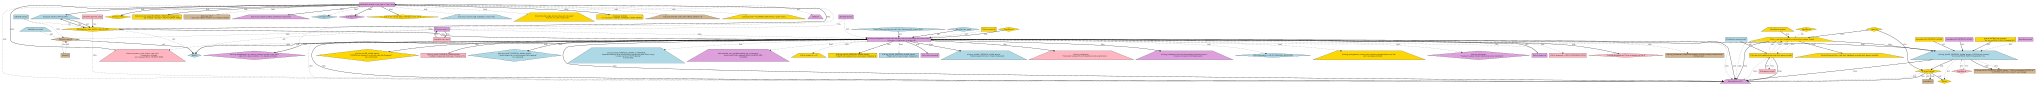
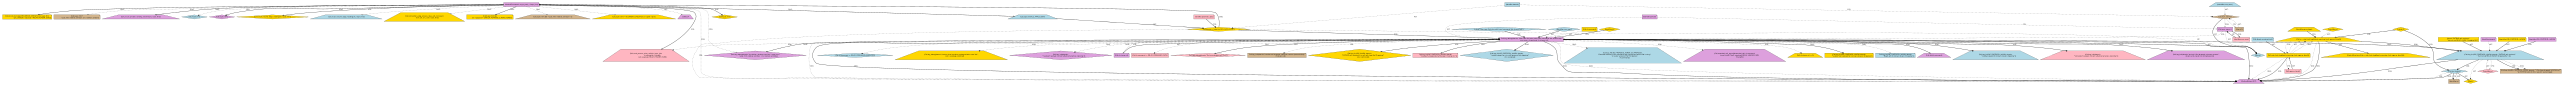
  digraph {
    fontname=Nunito
    node [fillcolor=gold fontname=Nunito shape=note style=filled]
    edge [arrowhead=diamond fontname=Nunito style=bold]
-   n1 [label="(Call,tor_free(m))" shape=diamond]
+   n1 [fillcolor=lightblue label="(Call,tor_free(m))" shape=diamond]
    n2 [fillcolor=tan label="(Identifier,m)"]
    n3 [fillcolor=plum label="(MethodReturn,RET)" shape=trapezium]
    n4 [label="(Block,)" shape=diamond]
    n5 [fillcolor=lightblue label="(Call,log_fn(LOG_PROTOCOL_WARN, domain, \"EXTEND cell received, \"\n                   \"but not via RELAY_EARLY. Dropping.%s\", m))" shape=trapezium]
    n6 [fillcolor=lightpink label="(Identifier,m)" shape=diamond]
    n7 [fillcolor=tan label="(Call,log_fn(LOG_PROTOCOL_WARN, domain, \"  (We have dropped %.02f%% of \"\n                   \"all EXTEND cells for this reason)\", percentage))"]
    n8 [fillcolor=plum label="(Call,log_debug(domain, \"Now seen %d relay cells here (command %d, stream %d).\",\n            num_seen, rh.command, rh.stream_id))"]
    n9 [fillcolor=lightblue label="(Call,log_fn(LOG_PROTOCOL_WARN, LD_PROTOCOL,\n         \"Received unknown relay command %d. Perhaps the other side is using \"\n         \"a newer version of Tor? Dropping.\",\n         rh.command))" shape=trapezium]
    n10 [fillcolor=plum label="(Call,extended_cell_parse(&extended_cell, rh.command,\n                        (const uint8_t*)cell->payload+RELAY_HEADER_SIZE,\n                        rh.length))" shape=trapezium]
    n11 [label="(Call,rh.stream_id == 0)" shape=trapezium]
    n12 [label="(Call,log_fn(LOG_PROTOCOL_WARN, domain,\n               \"'extend' cell received for non-zero stream. Dropping.\"))"]
    n13 [fillcolor=lightblue label="(Call,log_fn(LOG_PROTOCOL_WARN, domain,\n                \"Begin cell for known stream. Dropping.\"))"]
-   n14 [fillcolor=plum label="(Call,(int)rh.command)"]
+   n14 [fillcolor=plum label="(Call,(int)rh.command)" shape=trapezium]
    n15 [fillcolor=lightblue label="(Call,log_fn(LOG_PROTOCOL_WARN, domain,\n               \"resolve request for known stream; dropping.\"))" shape=trapezium]
    n16 [fillcolor=lightpink label="(Call,log_info(domain,\n               \"'connected' received, no conn attached anymore. Ignoring.\"))" shape=trapezium]
    n17 [fillcolor=plum label="(Call,log_info(domain,\"end cell (%s) dropped, unknown stream.\",\n                 stream_end_reason_to_string(reason)))" shape=trapezium]
    n18 [fillcolor=lightblue label="(Call,rh.command == RELAY_COMMAND_BEGIN_DIR)" shape=diamond]
    n19 [label="(Call,log_debug(domain,\"stream-level sendme, packagewindow now %d.\",\n                conn->package_window))" shape=trapezium]
    n20 [fillcolor=plum label="(Call,log_info(domain,\n               \"'resolved' received, no conn attached anymore. Ignoring.\"))" shape=diamond]
    n21 [fillcolor=plum label="(Call,rh.stream_id)"]
    n22 [fillcolor=lightpink label="(Call,rh.command == RELAY_COMMAND_DATA)"]
    n23 [fillcolor=lightpink label="(Call,log_debug(domain,\"Got an extended cell! Yay.\"))" shape=diamond]
    n24 [fillcolor=tan label="(Call,log_info(domain,\"sendme cell dropped, unknown stream (streamid %d).\",\n                 rh.stream_id))"]
    n25 [fillcolor=plum label="(Call,log_debug(domain,\"circ deliver_window now %d.\", layer_hint ?\n                layer_hint->deliver_window : circ->deliver_window))" shape=diamond]
    n26 [label="(Call,log_fn(LOG_WARN, domain,\n                 \"EXTEND cell received, in a cell with type %d! Dropping.\",\n                 cell->command))" shape=diamond]
    n27 [fillcolor=lightpink label="(Call,log_fn(LOG_PROTOCOL_WARN, domain,\n               \"'resolved' unsupported while open. Closing circ.\"))"]
    n28 [fillcolor=lightpink label="(Call,rend_process_relay_cell(circ, layer_hint,\n                              rh.command, rh.length,\n                              cell->payload+RELAY_HEADER_SIZE))" shape=trapezium]
    n29 [fillcolor=lightblue label="(Block,)" shape=diamond]
    n30 [fillcolor=lightblue label="(Call,log_fn(LOG_PROTOCOL_WARN, domain,\n               \"resolve request on circ with purpose %d; dropping\",\n               circ->purpose))" shape=diamond]
    n31 [label="(Call,domain = layer_hint?LD_APP:LD_EXIT)" shape=diamond]
    n32 [fillcolor=lightblue label="(Call,layer_hint?LD_APP:LD_EXIT)" shape=trapezium]
    n33 [fillcolor=plum label="(MethodParameterIn,crypt_path_t *layer_hint)"]
    n34 [label="(Call,!layer_hint)" shape=diamond]
    n35 [label="(Call,circuit_truncated(TO_ORIGIN_CIRCUIT(circ), layer_hint,\n                        get_uint8(cell->payload + RELAY_HEADER_SIZE)))"]
    n36 [fillcolor=tan label="(Call,layer_hint ?\n                layer_hint->deliver_window : circ->deliver_window)"]
    n37 [fillcolor=plum label="(Call,circuit_consider_sending_sendme(circ, layer_hint))" shape=trapezium]
    n38 [fillcolor=lightblue label="(Call,!layer_hint)" shape=diamond]
    n39 [fillcolor=plum label="(Call,!layer_hint)" shape=diamond]
    n40 [label="(Call,circuit_resume_edge_reading(circ, layer_hint))" shape=diamond]
    n41 [fillcolor=lightblue label="(Call,circuit_resume_edge_reading(circ, layer_hint))" shape=trapezium]
    n42 [label="(Call,connection_edge_process_relay_cell_not_open(\n               &rh, cell, circ, conn, layer_hint))" shape=trapezium]
    n43 [label="(Call,layer_hint &&\n          circ->purpose != CIRCUIT_PURPOSE_S_REND_JOINED)"]
    n44 [fillcolor=tan label="(Call,layer_hint && --layer_hint->deliver_window < 0)" shape=trapezium]
    n45 [label="(Call,layer_hint != TO_ORIGIN_CIRCUIT(circ)->cpath->prev)" shape=trapezium]
    1000114 [fillcolor=plum shape=trapezium]
    n47 [fillcolor=plum label="(Call,num_seen++)"]
    n48 [fillcolor=lightpink label="(Identifier,num_seen)"]
    n49 [fillcolor=tan label="(Call,num_seen=0)" shape=diamond]
    n50 [fillcolor=tan label="(Literal,0)"]
    n51 [label="(Call,m = rate_limit_log(&early_warning_limit, approx_time()))" shape=trapezium]
    n52 [label="(Call,rate_limit_log(&early_warning_limit, approx_time()))"]
    n53 [label="(ControlStructure,if ((m = rate_limit_log(&early_warning_limit, approx_time()))))" shape=trapezium]
    n54 [fillcolor=lightpink label="(Call,approx_time())"]
    n55 [label="(Literal,0)" shape=diamond]
    n56 [label="(Literal,\"EXTEND cell received, \"\n                   \"but not via RELAY_EARLY. Dropping.%s\")"]
    n57 [fillcolor=plum label="(Identifier,domain)"]
    n58 [label="(Identifier,percentage)" shape=trapezium]
    n59 [fillcolor=lightblue label="(Literal,\"Now seen %d relay cells here (command %d, stream %d).\")" shape=diamond]
    n60 [label="(Identifier,m)" shape=diamond]
    n61 [fillcolor=lightblue label="(Identifier,domain)"]
    n62 [fillcolor=lightblue label="(Identifier,num_seen)" shape=diamond]
    n63 [fillcolor=plum label="(Identifier,domain)"]
    n64 [label="(Identifier,LOG_PROTOCOL_WARN)"]
    n65 [fillcolor=lightpink label="(Identifier,optimistic_data)"]
    n66 [label="(Call,rh.command)"]
    n67 [fillcolor=plum label="(Identifier,LOG_PROTOCOL_WARN)"]
    n68 [fillcolor=lightblue label="(Call,&early_warning_limit)"]
    n69 [label="(Identifier,rh)" shape=diamond]
    n70 [fillcolor=lightblue label="(Identifier,num_seen)" shape=trapezium]
    n1 -> n2 [label="CFG: "]
    n1 -> n3 [arrowhead=onormal label="DDG: " style=dashed]
    n1 -> n3 [arrowhead=onormal label="DDG: "]
    n1 -> n4 [arrowhead=onormal label="AST: "]
    n2 -> n1 [arrowhead=onormal label="AST: " style=dashed]
    n5 -> n1 [label="DDG: "]
    n5 -> n3 [arrowhead=onormal label="DDG: "]
    n5 -> n4 [label="AST: " style=dashed]
    n5 -> n6 [arrowhead=onormal label="CFG: " style=dashed]
    n5 -> n7 [label="DDG: " style=dashed]
    n5 -> n7 [label="DDG: "]
    n6 -> n5 [arrowhead=onormal label="AST: " style=dashed]
    n8 -> n3 [label="DDG: " style=dashed]
    n8 -> n3 [label="DDG: "]
    n8 -> n3 [arrowhead=onormal label="DDG: " style=dashed]
    n8 -> n3 [label="DDG: "]
    n8 -> n3 [label="DDG: "]
    n8 -> n5 [label="DDG: "]
    n8 -> n9 [label="DDG: " style=dashed]
    n8 -> n10 [label="DDG: " style=dashed]
    n8 -> n11 [label="DDG: " style=dashed]
    n8 -> n12 [label="DDG: "]
    n8 -> n13 [arrowhead=onormal label="DDG: " style=dashed]
    n8 -> n14 [arrowhead=onormal label="DDG: "]
    n8 -> n15 [label="DDG: "]
    n8 -> n16 [label="DDG: "]
    n8 -> n17 [label="DDG: "]
    n8 -> n18 [label="DDG: " style=dashed]
    n8 -> n19 [label="DDG: " style=dashed]
    n8 -> n20 [label="DDG: " style=dashed]
    n8 -> n21 [arrowhead=onormal label="CFG: " style=dashed]
    n8 -> n22 [label="DDG: " style=dashed]
    n8 -> n23 [arrowhead=onormal label="DDG: "]
    n8 -> n24 [label="DDG: " style=dashed]
    n8 -> n25 [arrowhead=onormal label="DDG: "]
    n8 -> n26 [arrowhead=onormal label="DDG: "]
    n8 -> n27 [arrowhead=onormal label="DDG: "]
    n8 -> n28 [label="DDG: " style=dashed]
    n8 -> n29 [label="AST: "]
    n8 -> n30 [label="DDG: "]
    n21 -> n8 [label="AST: "]
    n31 -> n3 [label="DDG: " style=dashed]
    n31 -> n8 [label="DDG: "]
    n31 -> n29 [label="AST: " style=dashed]
-   n31 -> n32 [arrowhead=onormal label="CFG: "]
    n31 -> n33 [label="DDG: "]
    n32 -> n31 [label="AST: "]
    n33 -> n3 [label="DDG: " style=dashed]
    n33 -> n25 [arrowhead=onormal label="DDG: " style=dashed]
    n33 -> n28 [arrowhead=onormal label="DDG: "]
    n33 -> n32 [arrowhead=onormal label="DDG: "]
    n33 -> n34 [label="DDG: "]
    n33 -> n35 [arrowhead=onormal label="DDG: "]
    n33 -> n36 [arrowhead=onormal label="DDG: " style=dashed]
    n33 -> n37 [arrowhead=onormal label="DDG: "]
    n33 -> n38 [label="DDG: " style=dashed]
    n33 -> n39 [label="DDG: "]
    n33 -> n40 [arrowhead=onormal label="DDG: "]
    n33 -> n41 [arrowhead=onormal label="DDG: " style=dashed]
    n33 -> n42 [arrowhead=onormal label="DDG: " style=dashed]
    n33 -> n43 [arrowhead=onormal label="DDG: "]
    n33 -> n44 [arrowhead=onormal label="DDG: " style=dashed]
    n33 -> n45 [arrowhead=onormal label="DDG: " style=dashed]
    n33 -> 1000114 [arrowhead=onormal label="AST: " style=dashed]
    n47 -> n8 [label="DDG: " style=dashed]
    n47 -> n29 [arrowhead=onormal label="AST: " style=dashed]
    n47 -> n48 [arrowhead=onormal label="CFG: "]
    n48 -> n47 [label="AST: "]
    n49 -> n29 [arrowhead=onormal label="AST: "]
-   n47 -> n49 [arrowhead=onormal label="DDG: " style=dashed]
+   n49 -> n47 [arrowhead=onormal label="DDG: " style=dashed]
    n49 -> n50 [arrowhead=onormal label="CFG: " style=dashed]
    n50 -> n49 [label="AST: " style=dashed]
    n51 -> n3 [label="DDG: " style=dashed]
    n51 -> n3 [label="DDG: "]
    n51 -> n5 [label="DDG: "]
    n51 -> n52 [label="CFG: " style=dashed]
    n51 -> n53 [arrowhead=onormal label="AST: "]
    n52 -> n3 [arrowhead=onormal label="DDG: " style=dashed]
    n52 -> n3 [label="DDG: "]
    n52 -> n51 [arrowhead=onormal label="AST: " style=dashed]
    n52 -> n51 [label="DDG: " style=dashed]
    n52 -> n51 [arrowhead=onormal label="DDG: " style=dashed]
    n52 -> n54 [label="CFG: " style=dashed]
    n54 -> n52 [arrowhead=onormal label="AST: "]
    n55 -> n1 [label="CFG: "]
    n55 -> n51 [arrowhead=onormal label="CFG: "]
    n56 -> n5 [arrowhead=onormal label="AST: "]
    n57 -> n5 [label="AST: " style=dashed]
    n58 -> n51 [label="CFG: "]
    n59 -> n8 [label="AST: "]
    n60 -> n51 [arrowhead=onormal label="AST: " style=dashed]
    n61 -> n31 [label="AST: " style=dashed]
    n61 -> n49 [label="CFG: " style=dashed]
    n62 -> n8 [label="AST: "]
    n63 -> n8 [label="AST: " style=dashed]
    n63 -> n47 [arrowhead=onormal label="CFG: " style=dashed]
    n64 -> n5 [arrowhead=onormal label="AST: "]
    n65 -> n31 [label="CFG: "]
    n66 -> n8 [label="AST: " style=dashed]
    n67 -> n5 [label="CFG: "]
    n68 -> n52 [arrowhead=onormal label="AST: "]
    n69 -> n8 [arrowhead=onormal label="CFG: "]
    n70 -> n49 [arrowhead=onormal label="AST: " style=dashed]
  }
